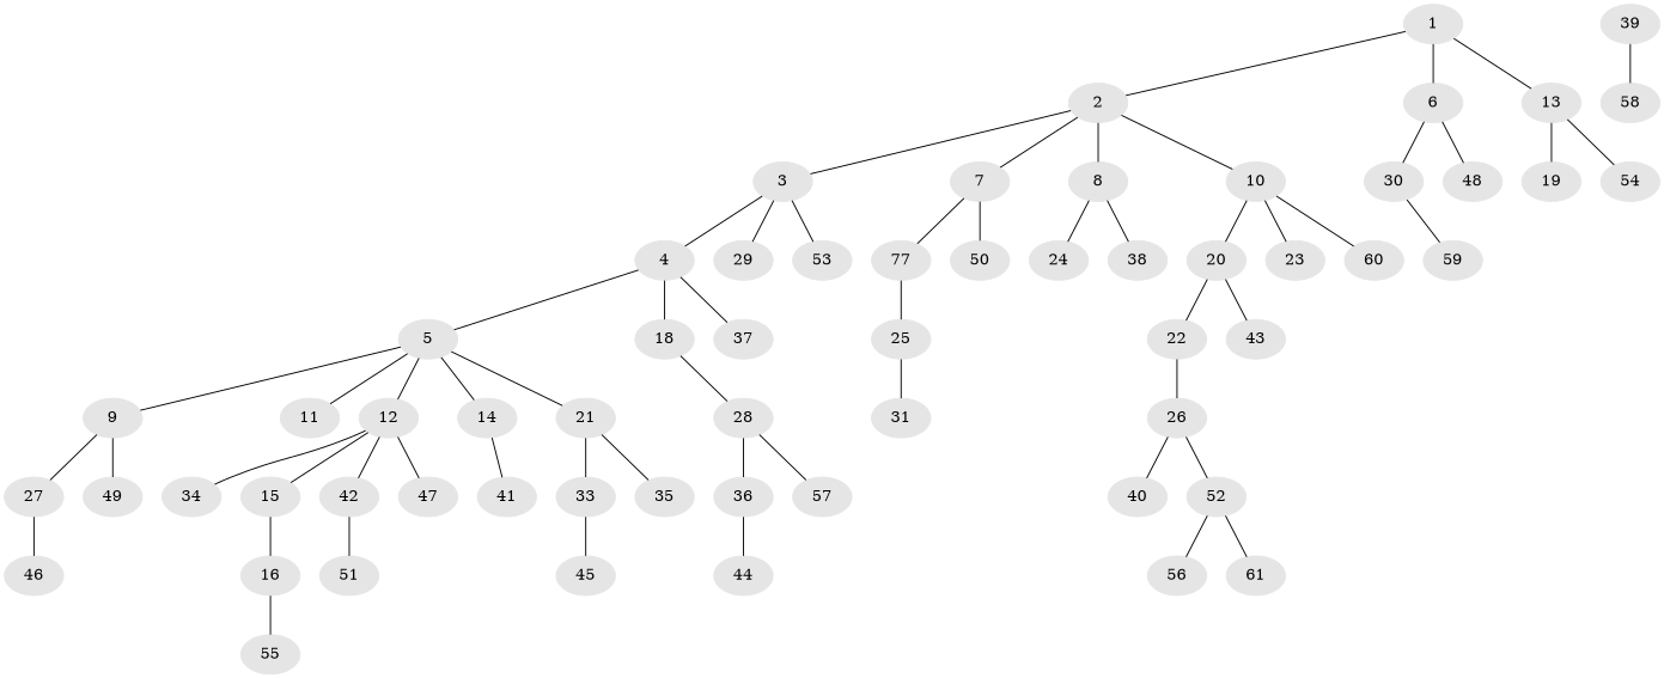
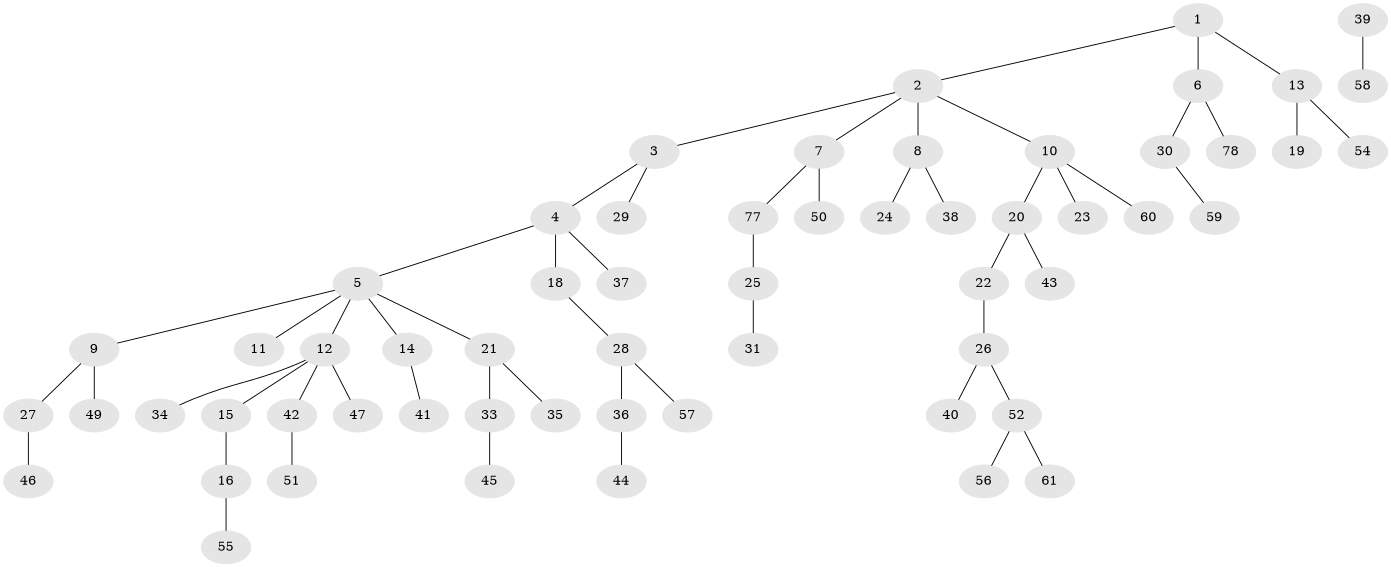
  graph {
    node [color=gray90 style=filled]
    1
    2
    6
    13
    3
    7
    8
    10
    30
-   48
+   48 [label=78]
    19
    54
    4
    29
-   53
    n16 [label=77]
    50
    24
    38
    20
    23
    60
    5
    18
    37
    9
    11
    12
    14
    21
    28
    27
    49
    34
    15
    42
    47
    41
    33
    35
    59
    25
    46
    22
    43
    16
    51
    55
    31
    36
    57
    26
    45
    40
    52
    56
    61
    44
    39
    58
    1 -- 2
    1 -- 6
    1 -- 13
    2 -- 3
    2 -- 7
    2 -- 8
    2 -- 10
    6 -- 30
    6 -- 48
    13 -- 19
    13 -- 54
    3 -- 4
    3 -- 29
-   3 -- 53
    7 -- n16
    7 -- 50
    8 -- 24
    8 -- 38
    10 -- 20
    10 -- 23
    10 -- 60
    30 -- 59
    4 -- 5
    4 -- 18
    4 -- 37
    n16 -- 25
    20 -- 22
    20 -- 43
    5 -- 9
    5 -- 11
    5 -- 12
    5 -- 14
    5 -- 21
    18 -- 28
    9 -- 27
    9 -- 49
    12 -- 34
    12 -- 15
    12 -- 42
    12 -- 47
    14 -- 41
    21 -- 33
    21 -- 35
    28 -- 36
    28 -- 57
    27 -- 46
    15 -- 16
    42 -- 51
    33 -- 45
    25 -- 31
    22 -- 26
    16 -- 55
    36 -- 44
    26 -- 40
    26 -- 52
    52 -- 56
    52 -- 61
    39 -- 58
  }
